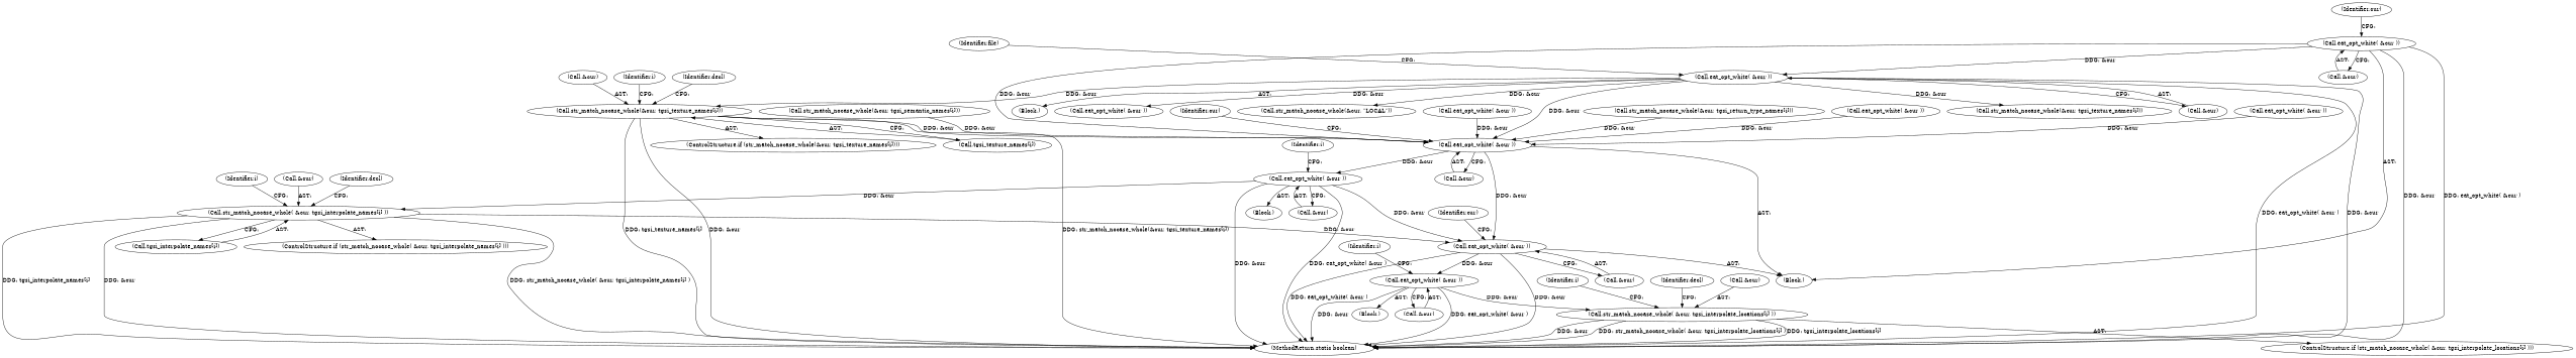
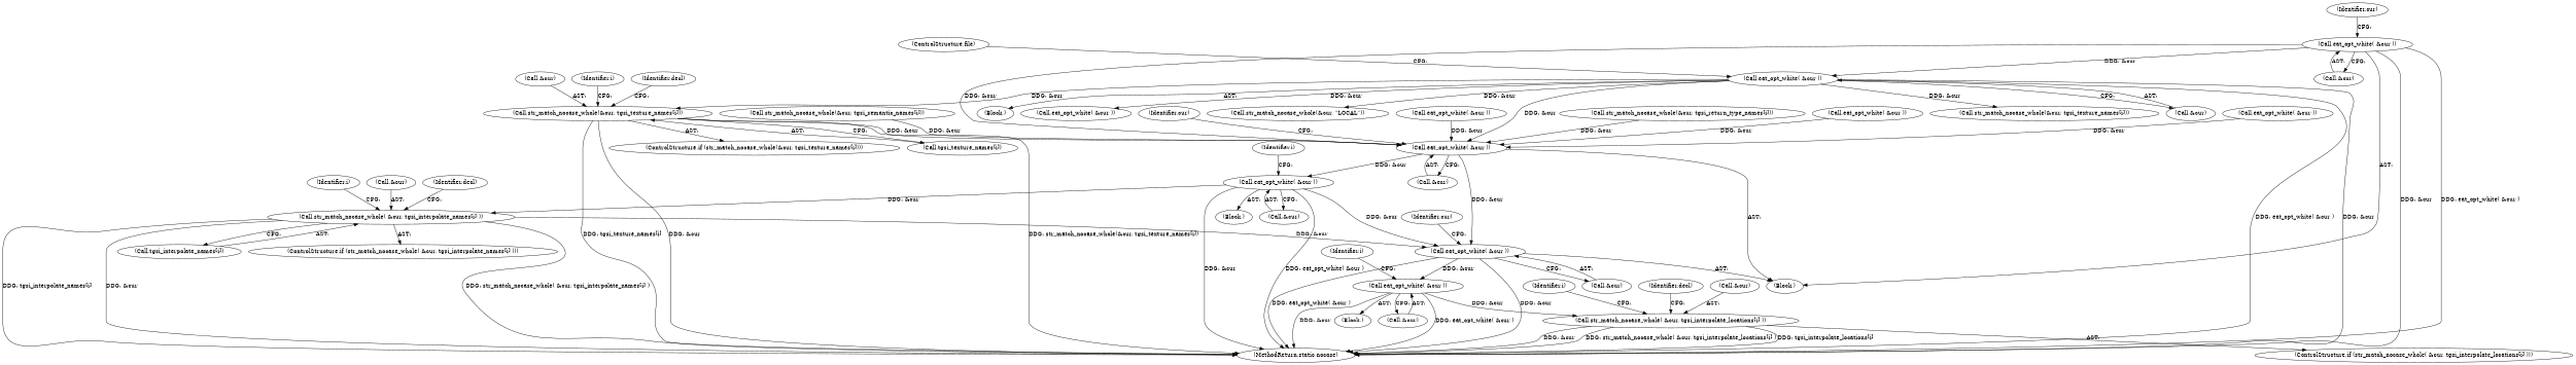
  digraph {
    n1 [label="(Call,str_match_nocase_whole(&cur, tgsi_texture_names[i]))"]
    n2 [label="(Call,eat_opt_white( &cur ))"]
    n3 [label="(ControlStructure,if (str_match_nocase_whole(&cur, tgsi_texture_names[i])))"]
    n4 [label="(Call,tgsi_texture_names[i])"]
-   n5 [label="(MethodReturn,static boolean)"]
+   n5 [label="(MethodReturn,static nocase)"]
    n6 [label="(Block,)"]
    n7 [label="(Call,eat_opt_white( &cur ))"]
    n8 [label="(Call,eat_opt_white( &cur ))"]
    n9 [label="(Call,&cur)"]
    n10 [label="(Call,eat_opt_white( &cur ))"]
    n11 [label="(Call,str_match_nocase_whole(&cur, \"LOCAL\"))"]
    n12 [label="(Call,&cur)"]
    n13 [label="(Call,str_match_nocase_whole(&cur, tgsi_texture_names[i]))"]
    n14 [label="(Block,)"]
    n15 [label="(Call,eat_opt_white( &cur ))"]
    n16 [label="(Call,eat_opt_white( &cur ))"]
    n17 [label="(Call,&cur)"]
    n18 [label="(Call,str_match_nocase_whole( &cur, tgsi_interpolate_names[i] ))"]
    n19 [label="(Block,)"]
    n20 [label="(Call,&cur)"]
    n21 [label="(Call,eat_opt_white( &cur ))"]
    n22 [label="(Call,&cur)"]
    n23 [label="(Call,tgsi_interpolate_names[i])"]
    n24 [label="(ControlStructure,if (str_match_nocase_whole( &cur, tgsi_interpolate_names[i] )))"]
    n25 [label="(Call,str_match_nocase_whole( &cur, tgsi_interpolate_locations[i] ))"]
    n26 [label="(Block,)"]
    n27 [label="(Call,&cur)"]
    n28 [label="(ControlStructure,if (str_match_nocase_whole( &cur, tgsi_interpolate_locations[i] )))"]
    n29 [label="(Identifier,cur)"]
    n30 [label="(Call,&cur)"]
    n31 [label="(Identifier,cur)"]
    n32 [label="(Call,&cur)"]
    n33 [label="(Call,str_match_nocase_whole(&cur, tgsi_return_type_names[i]))"]
    n34 [label="(Identifier,i)"]
    n35 [label="(Identifier,decl)"]
    n36 [label="(Call,eat_opt_white( &cur ))"]
    n37 [label="(Identifier,i)"]
    n38 [label="(Identifier,i)"]
    n39 [label="(Call,&cur)"]
    n40 [label="(Identifier,decl)"]
    n41 [label="(Identifier,i)"]
    n42 [label="(Call,eat_opt_white( &cur ))"]
    n43 [label="(Identifier,decl)"]
    n44 [label="(Identifier,i)"]
    n45 [label="(Call,str_match_nocase_whole(&cur, tgsi_semantic_names[i]))"]
    n46 [label="(Identifier,cur)"]
-   n47 [label="(Identifier,file)"]
+   n47 [label="(ControlStructure,file)"]
    n48 [label="(Call,eat_opt_white( &cur ))"]
    n1 -> n2 [label="DDG: &cur"]
    n1 -> n3 [label="AST: "]
    n1 -> n4 [label="CFG: "]
    n1 -> n5 [label="DDG: tgsi_texture_names[i]"]
    n1 -> n5 [label="DDG: &cur"]
    n1 -> n5 [label="DDG: str_match_nocase_whole(&cur, tgsi_texture_names[i])"]
    n2 -> n6 [label="AST: "]
    n2 -> n7 [label="DDG: &cur"]
    n2 -> n8 [label="DDG: &cur"]
    n2 -> n9 [label="CFG: "]
    n4 -> n1 [label="AST: "]
    n7 -> n5 [label="DDG: &cur"]
    n7 -> n5 [label="DDG: eat_opt_white( &cur )"]
    n7 -> n8 [label="DDG: &cur"]
    n7 -> n18 [label="DDG: &cur"]
    n7 -> n19 [label="AST: "]
    n7 -> n20 [label="CFG: "]
    n8 -> n5 [label="DDG: eat_opt_white( &cur )"]
    n8 -> n5 [label="DDG: &cur"]
    n8 -> n6 [label="AST: "]
    n8 -> n21 [label="DDG: &cur"]
    n8 -> n22 [label="CFG: "]
    n9 -> n2 [label="AST: "]
    n10 -> n1 [label="DDG: &cur"]
    n10 -> n2 [label="DDG: &cur"]
    n10 -> n5 [label="DDG: &cur"]
    n10 -> n5 [label="DDG: eat_opt_white( &cur )"]
    n10 -> n11 [label="DDG: &cur"]
    n10 -> n12 [label="CFG: "]
    n10 -> n13 [label="DDG: &cur"]
    n10 -> n14 [label="AST: "]
    n10 -> n15 [label="DDG: &cur"]
    n12 -> n10 [label="AST: "]
    n16 -> n2 [label="DDG: &cur"]
    n16 -> n5 [label="DDG: &cur"]
    n16 -> n5 [label="DDG: eat_opt_white( &cur )"]
    n16 -> n6 [label="AST: "]
    n16 -> n10 [label="DDG: &cur"]
    n16 -> n17 [label="CFG: "]
    n17 -> n16 [label="AST: "]
    n18 -> n5 [label="DDG: str_match_nocase_whole( &cur, tgsi_interpolate_names[i] )"]
    n18 -> n5 [label="DDG: tgsi_interpolate_names[i]"]
    n18 -> n5 [label="DDG: &cur"]
    n18 -> n8 [label="DDG: &cur"]
    n18 -> n23 [label="CFG: "]
    n18 -> n24 [label="AST: "]
    n20 -> n7 [label="AST: "]
    n21 -> n5 [label="DDG: &cur"]
    n21 -> n5 [label="DDG: eat_opt_white( &cur )"]
    n21 -> n25 [label="DDG: &cur"]
    n21 -> n26 [label="AST: "]
    n21 -> n27 [label="CFG: "]
    n22 -> n8 [label="AST: "]
    n23 -> n18 [label="AST: "]
    n25 -> n5 [label="DDG: str_match_nocase_whole( &cur, tgsi_interpolate_locations[i] )"]
    n25 -> n5 [label="DDG: tgsi_interpolate_locations[i]"]
    n25 -> n5 [label="DDG: &cur"]
    n25 -> n28 [label="AST: "]
    n27 -> n21 [label="AST: "]
    n29 -> n2 [label="CFG: "]
    n30 -> n18 [label="AST: "]
    n31 -> n16 [label="CFG: "]
    n32 -> n25 [label="AST: "]
    n33 -> n2 [label="DDG: &cur"]
    n34 -> n21 [label="CFG: "]
    n35 -> n1 [label="CFG: "]
    n36 -> n2 [label="DDG: &cur"]
    n37 -> n25 [label="CFG: "]
    n38 -> n7 [label="CFG: "]
    n39 -> n1 [label="AST: "]
    n40 -> n18 [label="CFG: "]
    n41 -> n18 [label="CFG: "]
    n42 -> n2 [label="DDG: &cur"]
    n43 -> n25 [label="CFG: "]
    n44 -> n1 [label="CFG: "]
    n45 -> n2 [label="DDG: &cur"]
    n46 -> n8 [label="CFG: "]
    n47 -> n10 [label="CFG: "]
    n48 -> n2 [label="DDG: &cur"]
  }
